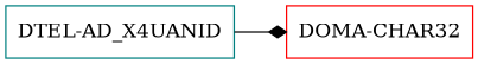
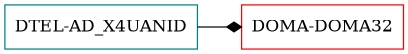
  digraph {
    rankdir=LR
    node [shape=box]
    "DTEL-AD_X4UANID" [color=teal]
-   "DOMA-CHAR32" [color=red]
+   "DOMA-CHAR32" [color=red label="DOMA-DOMA32"]
    "DTEL-AD_X4UANID" -> "DOMA-CHAR32" [arrowhead=diamond]
  }
